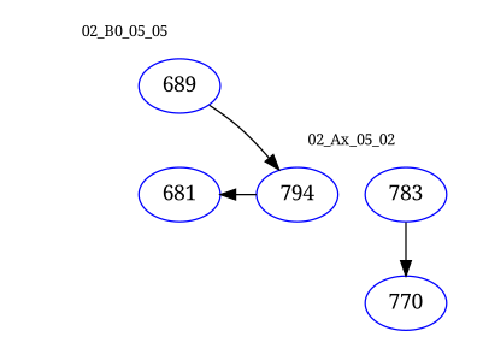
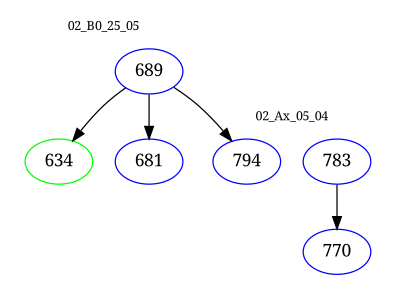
  digraph {
    fontname="Noto Serif"
    node [color=blue fontname="Noto Serif"]
    edge [color=black fontname="Noto Serif"]
    n1 [label=783]
    n2 [label=770]
    n3 [label=794]
    n4 [label=689]
+   n5 [color=green label=634]
    n6 [label=681]
    subgraph cluster_1 {
      color=white
      fontsize=10
-     label="02_Ax_05_02"
+     label="02_Ax_05_04"
      n1
      n2
      n3
    }
    subgraph cluster_2 {
      color=white
      fontsize=10
-     label="02_B0_05_05"
+     label="02_B0_25_05"
      n4
+     n5
      n6
    }
    n1 -> n2
    n4 -> n3
-   n3 -> n6
+   n4 -> n5
+   n4 -> n6
  }
